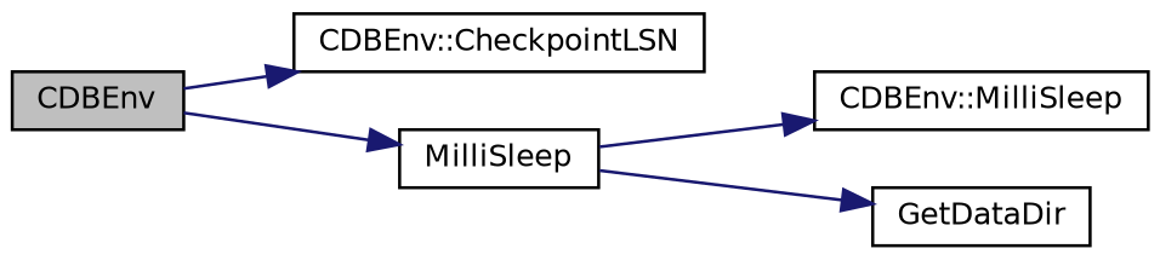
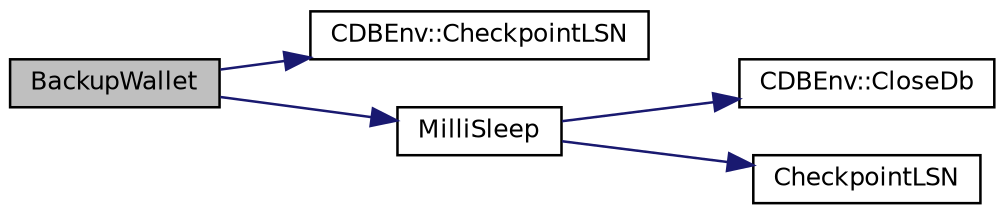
  digraph {
    rankdir=LR
    node [color=black fillcolor=white fontname=Helvetica fontsize=10 shape=record style=filled]
    edge [color=midnightblue fontname=Helvetica fontsize=10 labelfontname=Helvetica labelfontsize=10 style=solid]
-   n1 [fillcolor=grey75 fontcolor=black height=0.2 label=CDBEnv width=0.4]
+   n1 [fillcolor=grey75 fontcolor=black height=0.2 label=BackupWallet width=0.4]
    n2 [height=0.2 label="CDBEnv::CheckpointLSN" width=0.4]
    n3 [height=0.2 label=MilliSleep width=0.4]
-   n4 [height=0.2 label="CDBEnv::MilliSleep" width=0.4]
-   n5 [height=0.2 label=GetDataDir width=0.4]
+   n4 [height=0.2 label="CDBEnv::CloseDb" width=0.4]
+   n5 [height=0.2 label=CheckpointLSN width=0.4]
    n1 -> n2
    n1 -> n3
    n3 -> n4
    n3 -> n5
  }
